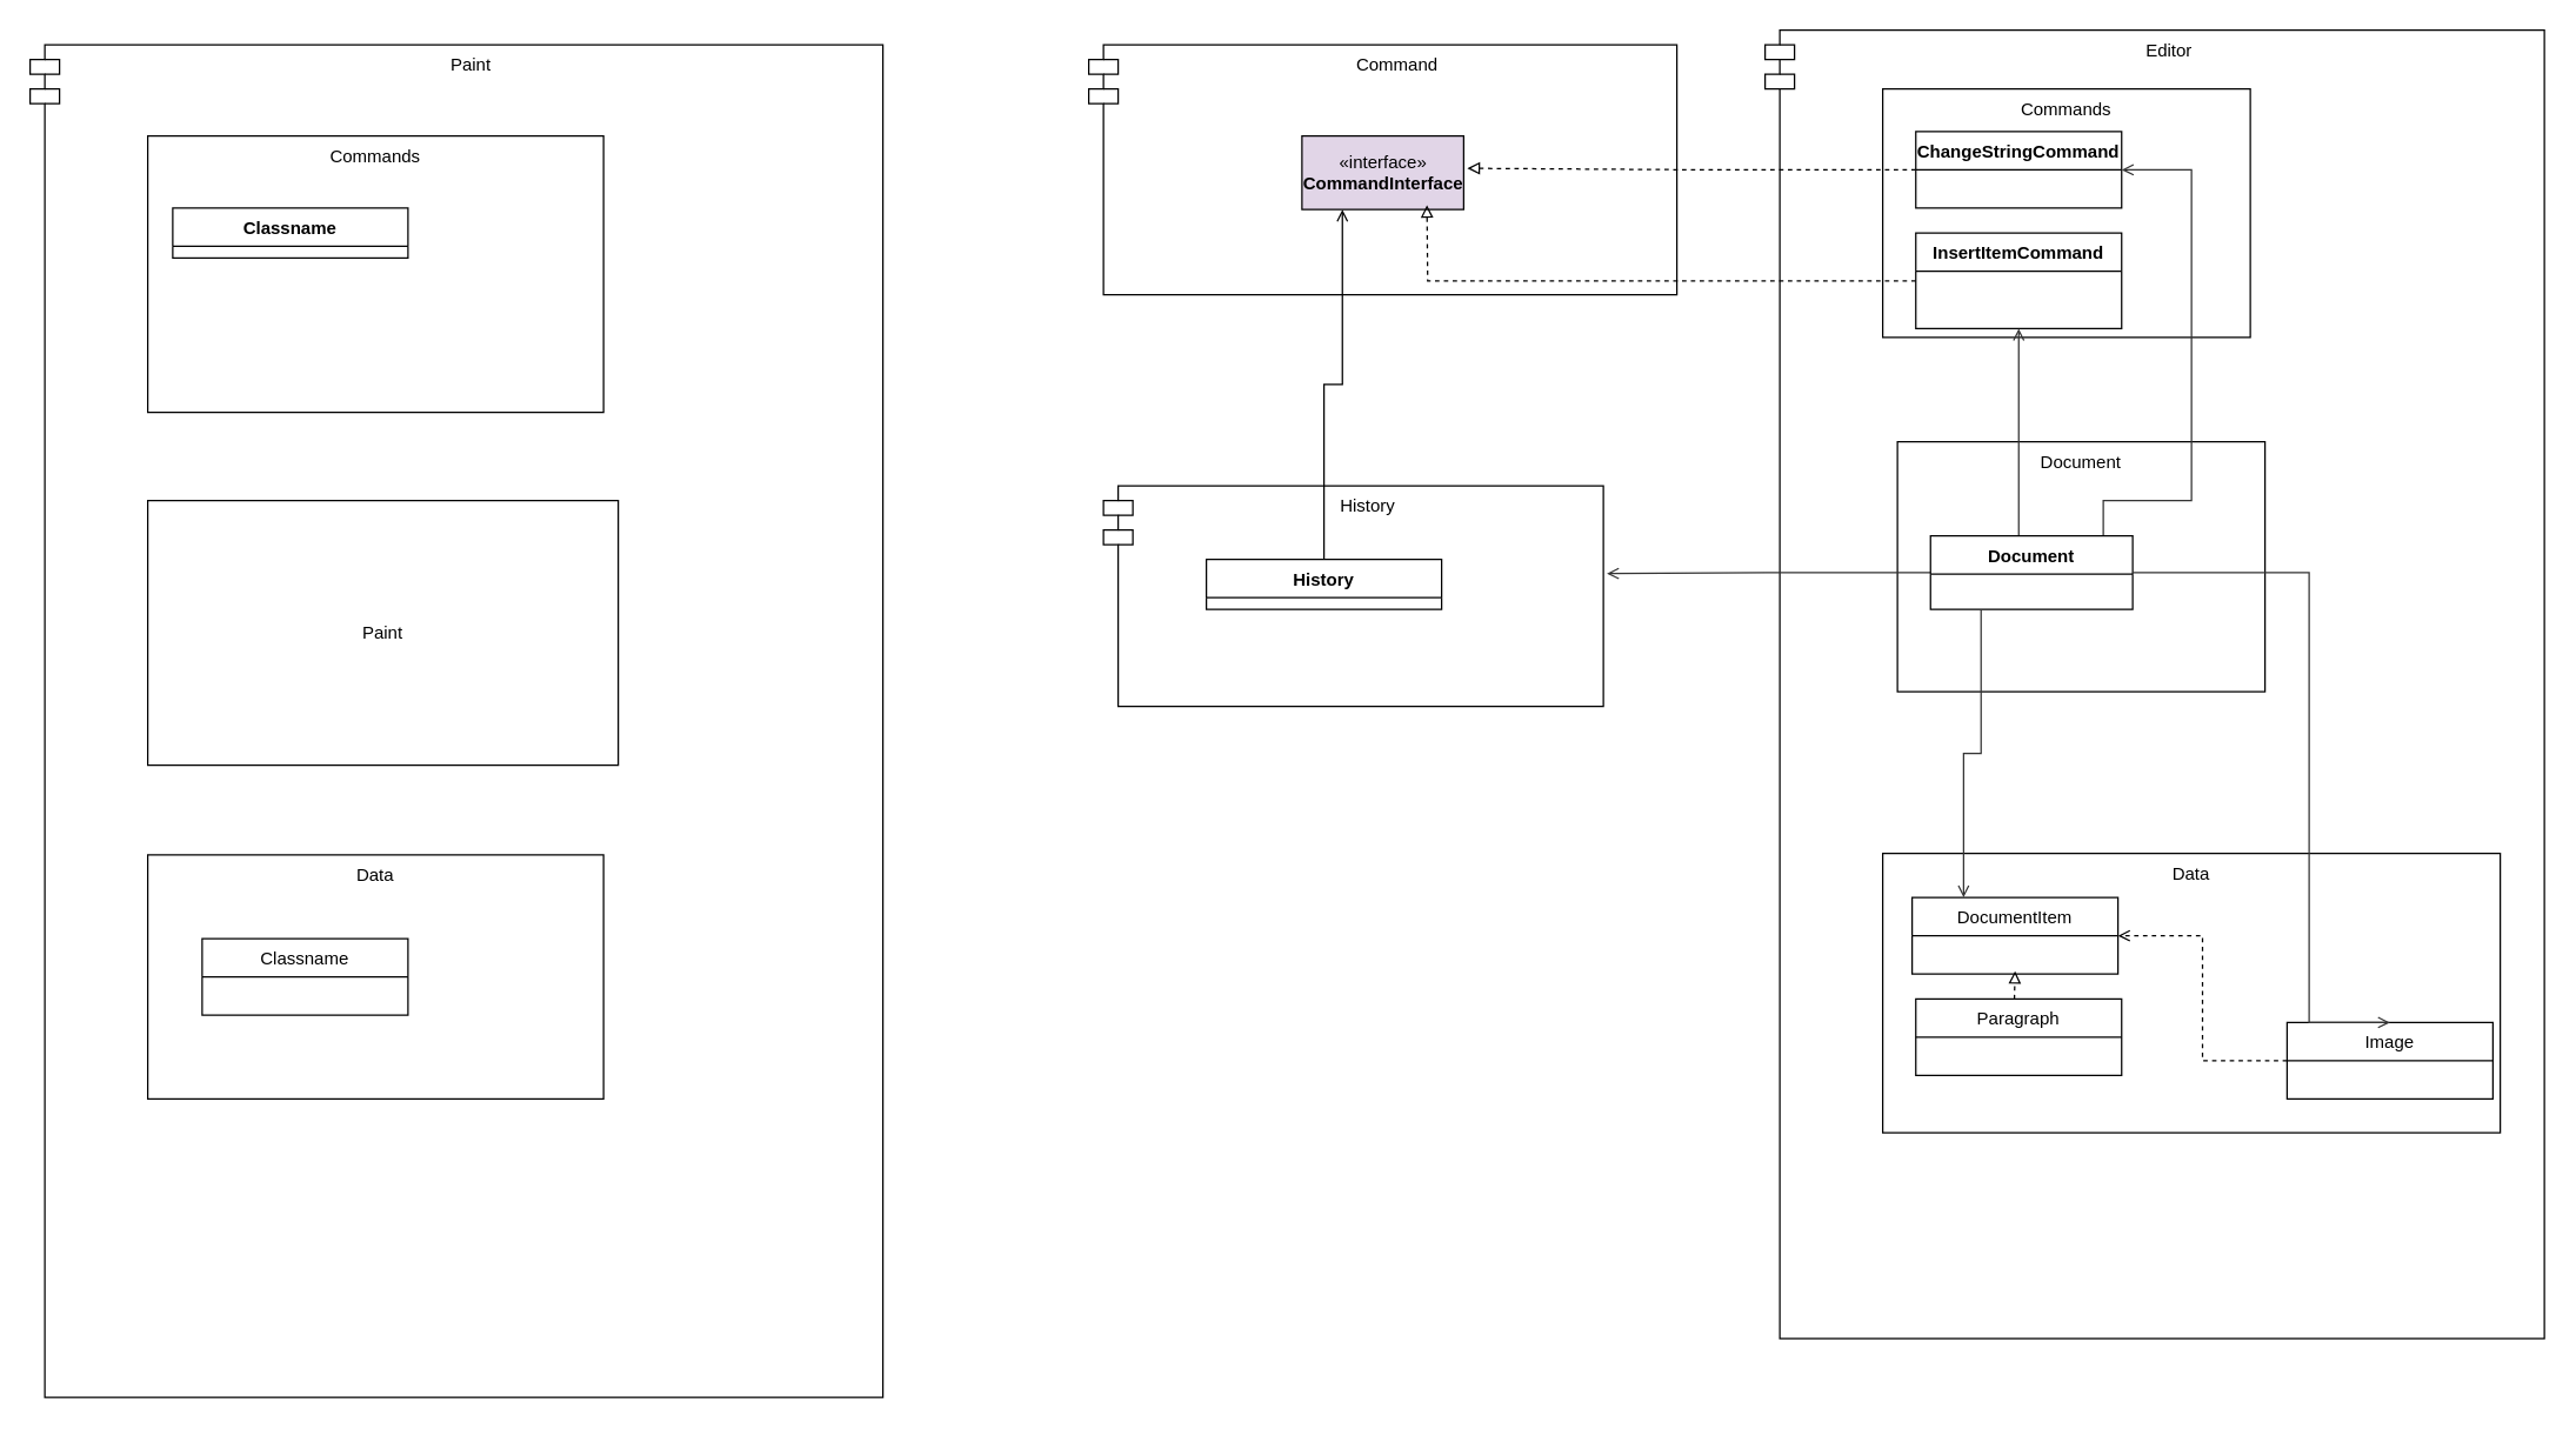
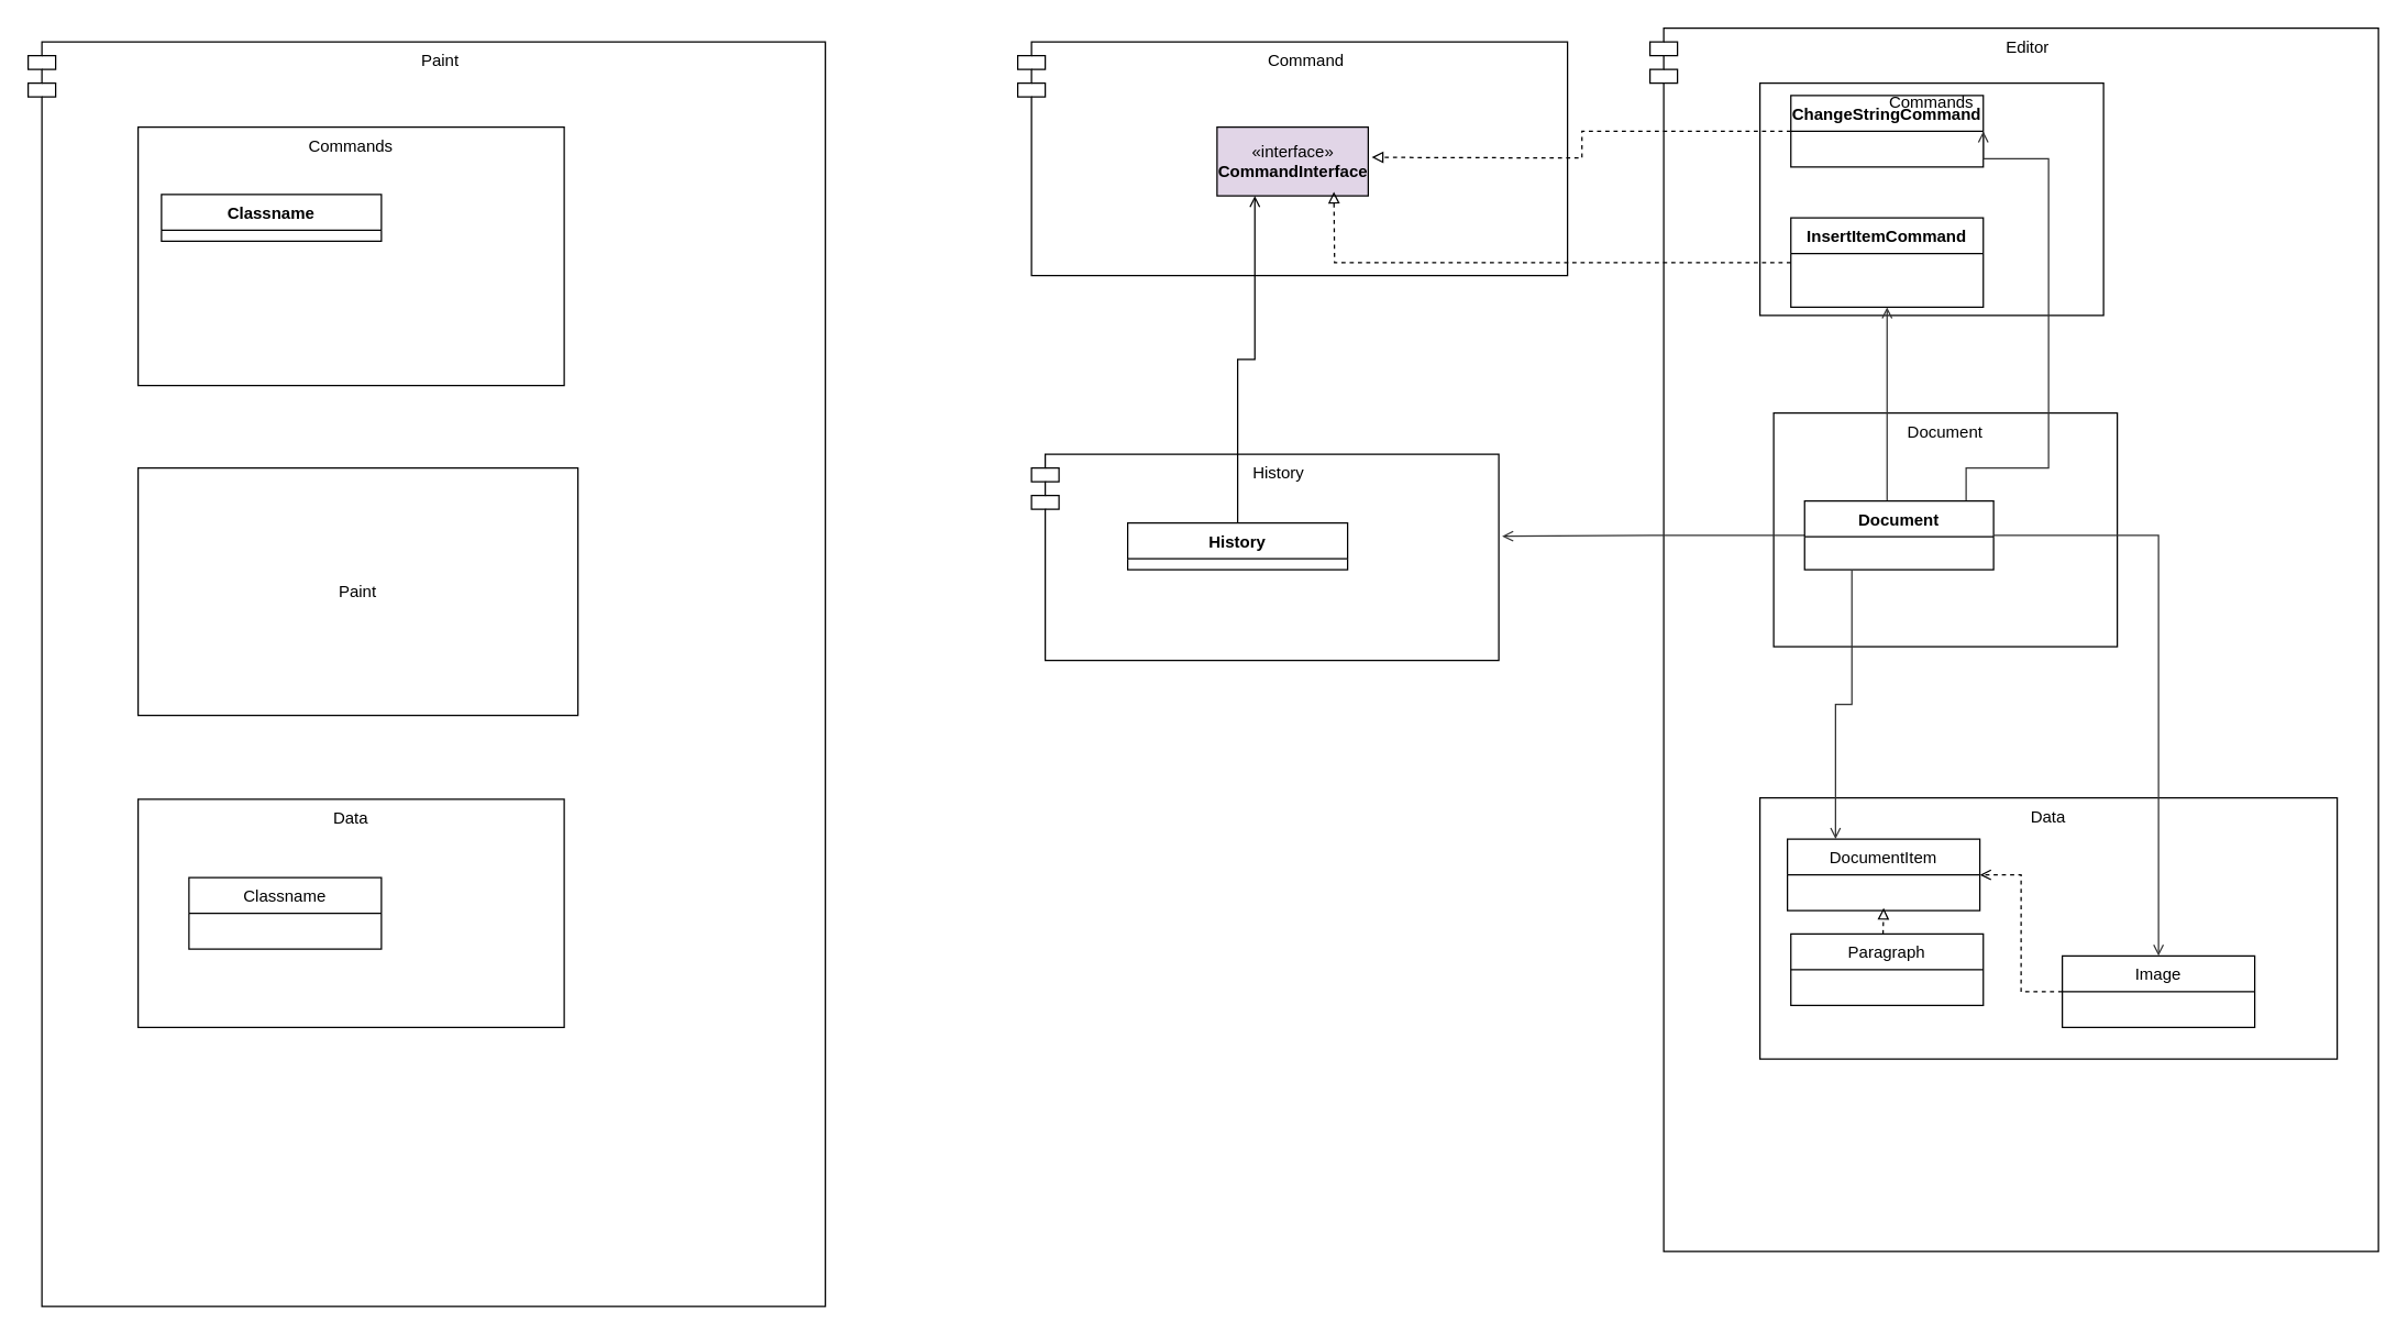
  <mxCell id="0" />
  <mxCell id="1" parent="0" />
  <mxCell id="2" value="Editor" style="shape=module;align=left;spacingLeft=20;align=center;verticalAlign=top;" vertex="1" parent="1"><mxGeometry x="1200" y="20" width="530" height="890" as="geometry" /></mxCell>
  <mxCell id="3" value="Command" style="shape=module;align=left;spacingLeft=20;align=center;verticalAlign=top;" vertex="1" parent="1"><mxGeometry x="740" y="30" width="400" height="170" as="geometry" /></mxCell>
  <mxCell id="4" value="«interface»&lt;br&gt;&lt;b&gt;CommandInterface&lt;/b&gt;" style="html=1;fillColor=#e1d5e7;" vertex="1" parent="1"><mxGeometry x="885" y="92" width="110" height="50" as="geometry" /></mxCell>
  <mxCell id="5" value="Commands" style="rounded=0;whiteSpace=wrap;html=1;verticalAlign=top;" vertex="1" parent="1"><mxGeometry x="1280" y="60" width="250" height="169" as="geometry" /></mxCell>
  <mxCell id="6" value="InsertItemCommand" style="swimlane;fontStyle=1;childLayout=stackLayout;horizontal=1;startSize=26;fillColor=none;horizontalStack=0;resizeParent=1;resizeParentMax=0;resizeLast=0;collapsible=1;marginBottom=0;" vertex="1" parent="1"><mxGeometry x="1302.5" y="158" width="140" height="65" as="geometry" /></mxCell>
  <mxCell id="7" style="edgeStyle=orthogonalEdgeStyle;rounded=0;orthogonalLoop=1;jettySize=auto;html=1;entryX=0.75;entryY=1;entryDx=0;entryDy=0;dashed=1;endArrow=block;endFill=0;" edge="1" parent="1" source="6"><mxGeometry relative="1" as="geometry"><mxPoint x="970" y="139" as="targetPoint" /></mxGeometry></mxCell>
  <mxCell id="8" style="edgeStyle=orthogonalEdgeStyle;rounded=0;orthogonalLoop=1;jettySize=auto;html=1;entryX=1;entryY=0.5;entryDx=0;entryDy=0;endArrow=block;endFill=0;dashed=1;" edge="1" parent="1" source="9"><mxGeometry relative="1" as="geometry"><mxPoint x="997.5" y="114" as="targetPoint" /></mxGeometry></mxCell>
- <mxCell id="9" value="ChangeStringCommand" style="swimlane;fontStyle=1;childLayout=stackLayout;horizontal=1;startSize=26;fillColor=none;horizontalStack=0;resizeParent=1;resizeParentMax=0;resizeLast=0;collapsible=1;marginBottom=0;" vertex="1" parent="1"><mxGeometry x="1302.5" y="89" width="140" height="52" as="geometry" /></mxCell>
+ <mxCell id="9" value="ChangeStringCommand" style="swimlane;fontStyle=1;childLayout=stackLayout;horizontal=1;startSize=26;fillColor=none;horizontalStack=0;resizeParent=1;resizeParentMax=0;resizeLast=0;collapsible=1;marginBottom=0;" vertex="1" parent="1"><mxGeometry x="1302.5" y="69" width="140" height="52" as="geometry" /></mxCell>
  <mxCell id="10" value="History" style="shape=module;align=left;spacingLeft=20;align=center;verticalAlign=top;" vertex="1" parent="1"><mxGeometry x="750" y="330" width="340" height="150" as="geometry" /></mxCell>
  <mxCell id="11" style="edgeStyle=orthogonalEdgeStyle;rounded=0;orthogonalLoop=1;jettySize=auto;html=1;entryX=0.25;entryY=1;entryDx=0;entryDy=0;endArrow=open;endFill=0;" edge="1" parent="1" source="12" target="4"><mxGeometry relative="1" as="geometry" /></mxCell>
  <mxCell id="12" value="History" style="swimlane;fontStyle=1;align=center;verticalAlign=top;childLayout=stackLayout;horizontal=1;startSize=26;horizontalStack=0;resizeParent=1;resizeParentMax=0;resizeLast=0;collapsible=1;marginBottom=0;" vertex="1" parent="1"><mxGeometry x="820" y="380" width="160" height="34" as="geometry" /></mxCell>
  <mxCell id="13" value="Document" style="rounded=0;whiteSpace=wrap;html=1;verticalAlign=top;" vertex="1" parent="1"><mxGeometry x="1290" y="300" width="250" height="170" as="geometry" /></mxCell>
  <mxCell id="14" style="edgeStyle=orthogonalEdgeStyle;rounded=0;orthogonalLoop=1;jettySize=auto;html=1;exitX=0.5;exitY=0;exitDx=0;exitDy=0;entryX=0.5;entryY=1;entryDx=0;entryDy=0;endArrow=open;endFill=0;strokeColor=#333333;" edge="1" parent="1" source="17" target="6"><mxGeometry relative="1" as="geometry"><Array as="points"><mxPoint x="1373" y="364" /></Array></mxGeometry></mxCell>
  <mxCell id="15" style="edgeStyle=orthogonalEdgeStyle;rounded=0;orthogonalLoop=1;jettySize=auto;html=1;exitX=1;exitY=0;exitDx=0;exitDy=0;entryX=1;entryY=0.5;entryDx=0;entryDy=0;endArrow=open;endFill=0;strokeColor=#333333;" edge="1" parent="1" source="17" target="9"><mxGeometry relative="1" as="geometry"><Array as="points"><mxPoint x="1430" y="364" /><mxPoint x="1430" y="340" /><mxPoint x="1490" y="340" /><mxPoint x="1490" y="115" /></Array></mxGeometry></mxCell>
  <mxCell id="16" style="edgeStyle=orthogonalEdgeStyle;rounded=0;orthogonalLoop=1;jettySize=auto;html=1;entryX=1.007;entryY=0.398;entryDx=0;entryDy=0;entryPerimeter=0;endArrow=open;endFill=0;strokeColor=#333333;" edge="1" parent="1" source="17" target="10"><mxGeometry relative="1" as="geometry" /></mxCell>
  <mxCell id="17" value="Document" style="swimlane;fontStyle=1;align=center;verticalAlign=top;childLayout=stackLayout;horizontal=1;startSize=26;horizontalStack=0;resizeParent=1;resizeParentMax=0;resizeLast=0;collapsible=1;marginBottom=0;" vertex="1" parent="1"><mxGeometry x="1312.5" y="364" width="137.5" height="50" as="geometry" /></mxCell>
  <mxCell id="18" value="Data" style="rounded=0;whiteSpace=wrap;html=1;verticalAlign=top;" vertex="1" parent="1"><mxGeometry x="1280" y="580" width="420" height="190" as="geometry" /></mxCell>
  <mxCell id="19" value="DocumentItem" style="swimlane;fontStyle=0;childLayout=stackLayout;horizontal=1;startSize=26;fillColor=none;horizontalStack=0;resizeParent=1;resizeParentMax=0;resizeLast=0;collapsible=1;marginBottom=0;" vertex="1" parent="1"><mxGeometry x="1300" y="610" width="140" height="52" as="geometry" /></mxCell>
  <mxCell id="20" style="edgeStyle=orthogonalEdgeStyle;rounded=0;orthogonalLoop=1;jettySize=auto;html=1;dashed=1;endArrow=block;endFill=0;exitX=0.479;exitY=0.004;exitDx=0;exitDy=0;exitPerimeter=0;" edge="1" parent="1" source="21"><mxGeometry relative="1" as="geometry"><mxPoint x="1370" y="550" as="sourcePoint" /><mxPoint x="1370" y="660" as="targetPoint" /></mxGeometry></mxCell>
  <mxCell id="21" value="Paragraph" style="swimlane;fontStyle=0;childLayout=stackLayout;horizontal=1;startSize=26;fillColor=none;horizontalStack=0;resizeParent=1;resizeParentMax=0;resizeLast=0;collapsible=1;marginBottom=0;" vertex="1" parent="1"><mxGeometry x="1302.5" y="679" width="140" height="52" as="geometry" /></mxCell>
  <mxCell id="22" style="edgeStyle=orthogonalEdgeStyle;rounded=0;orthogonalLoop=1;jettySize=auto;html=1;entryX=1;entryY=0.5;entryDx=0;entryDy=0;endArrow=open;endFill=0;dashed=1;" edge="1" parent="1" source="23" target="19"><mxGeometry relative="1" as="geometry" /></mxCell>
- <mxCell id="23" value="Image" style="swimlane;fontStyle=0;childLayout=stackLayout;horizontal=1;startSize=26;fillColor=none;horizontalStack=0;resizeParent=1;resizeParentMax=0;resizeLast=0;collapsible=1;marginBottom=0;" vertex="1" parent="1"><mxGeometry x="1555" y="695" width="140" height="52" as="geometry" /></mxCell>
+ <mxCell id="23" value="Image" style="swimlane;fontStyle=0;childLayout=stackLayout;horizontal=1;startSize=26;fillColor=none;horizontalStack=0;resizeParent=1;resizeParentMax=0;resizeLast=0;collapsible=1;marginBottom=0;" vertex="1" parent="1"><mxGeometry x="1500" y="695" width="140" height="52" as="geometry" /></mxCell>
  <mxCell id="24" style="edgeStyle=orthogonalEdgeStyle;rounded=0;orthogonalLoop=1;jettySize=auto;html=1;exitX=1;exitY=0.5;exitDx=0;exitDy=0;entryX=0.5;entryY=0;entryDx=0;entryDy=0;endArrow=open;endFill=0;strokeColor=#333333;" edge="1" parent="1" source="17" target="23"><mxGeometry relative="1" as="geometry"><Array as="points"><mxPoint x="1570" y="389" /></Array></mxGeometry></mxCell>
  <mxCell id="25" style="edgeStyle=orthogonalEdgeStyle;rounded=0;orthogonalLoop=1;jettySize=auto;html=1;exitX=0.25;exitY=1;exitDx=0;exitDy=0;entryX=0.25;entryY=0;entryDx=0;entryDy=0;endArrow=open;endFill=0;strokeColor=#333333;" edge="1" parent="1" source="17" target="19"><mxGeometry relative="1" as="geometry" /></mxCell>
  <mxCell id="26" value="Paint" style="shape=module;align=left;spacingLeft=20;align=center;verticalAlign=top;" vertex="1" parent="1"><mxGeometry x="20" y="30" width="580" height="920" as="geometry" /></mxCell>
  <mxCell id="27" value="Commands" style="rounded=0;whiteSpace=wrap;html=1;verticalAlign=top;" vertex="1" parent="1"><mxGeometry x="100" y="92" width="310" height="188" as="geometry" /></mxCell>
  <mxCell id="28" value="Classname" style="swimlane;fontStyle=1;align=center;verticalAlign=top;childLayout=stackLayout;horizontal=1;startSize=26;horizontalStack=0;resizeParent=1;resizeParentMax=0;resizeLast=0;collapsible=1;marginBottom=0;" vertex="1" parent="1"><mxGeometry x="117" y="141" width="160" height="34" as="geometry" /></mxCell>
  <mxCell id="29" value="Data" style="rounded=0;whiteSpace=wrap;html=1;verticalAlign=top;" vertex="1" parent="1"><mxGeometry x="100" y="581" width="310" height="166" as="geometry" /></mxCell>
  <mxCell id="30" value="Classname" style="swimlane;fontStyle=0;childLayout=stackLayout;horizontal=1;startSize=26;fillColor=none;horizontalStack=0;resizeParent=1;resizeParentMax=0;resizeLast=0;collapsible=1;marginBottom=0;" vertex="1" parent="1"><mxGeometry x="137" y="638" width="140" height="52" as="geometry" /></mxCell>
  <mxCell id="31" value="Paint" style="rounded=0;whiteSpace=wrap;html=1;" vertex="1" parent="1"><mxGeometry x="100" y="340" width="320" height="180" as="geometry" /></mxCell>
